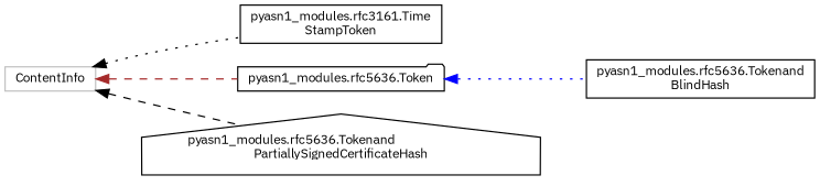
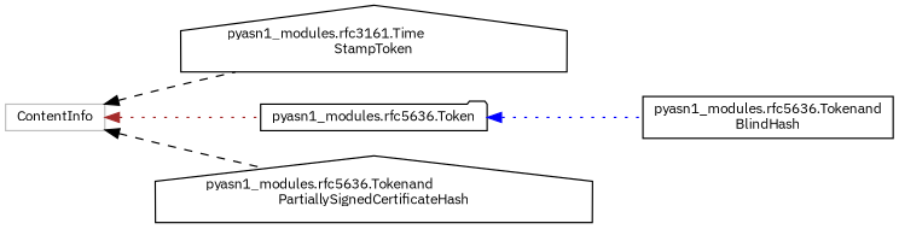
  digraph {
    fontname="IBM Plex Sans"
    rankdir=LR
    node [color=black fillcolor=white fontname="IBM Plex Sans" fontsize=10 shape=box style=filled]
    edge [color=black dir=back fontname="IBM Plex Sans" fontsize=10 labelfontname=Helvetica labelfontsize=10 style=dotted]
    n1 [color=grey75 height=0.2 label=ContentInfo width=0.4]
-   n2 [height=0.2 label="pyasn1_modules.rfc3161.Time\lStampToken" width=0.4]
+   n2 [height=0.2 label="pyasn1_modules.rfc3161.Time\lStampToken" shape=house width=0.4]
    n3 [height=0.2 label="pyasn1_modules.rfc5636.Token" shape=folder width=0.4]
    n4 [height=0.2 label="pyasn1_modules.rfc5636.Tokenand\lPartiallySignedCertificateHash" shape=house width=0.4]
    n5 [height=0.2 label="pyasn1_modules.rfc5636.Tokenand\lBlindHash" width=0.4]
-   n1 -> n2
-   n1 -> n3 [color=brown style=dashed]
+   n1 -> n2 [style=dashed]
+   n1 -> n3 [color=brown]
    n1 -> n4 [style=dashed]
    n3 -> n5 [color=blue]
  }
